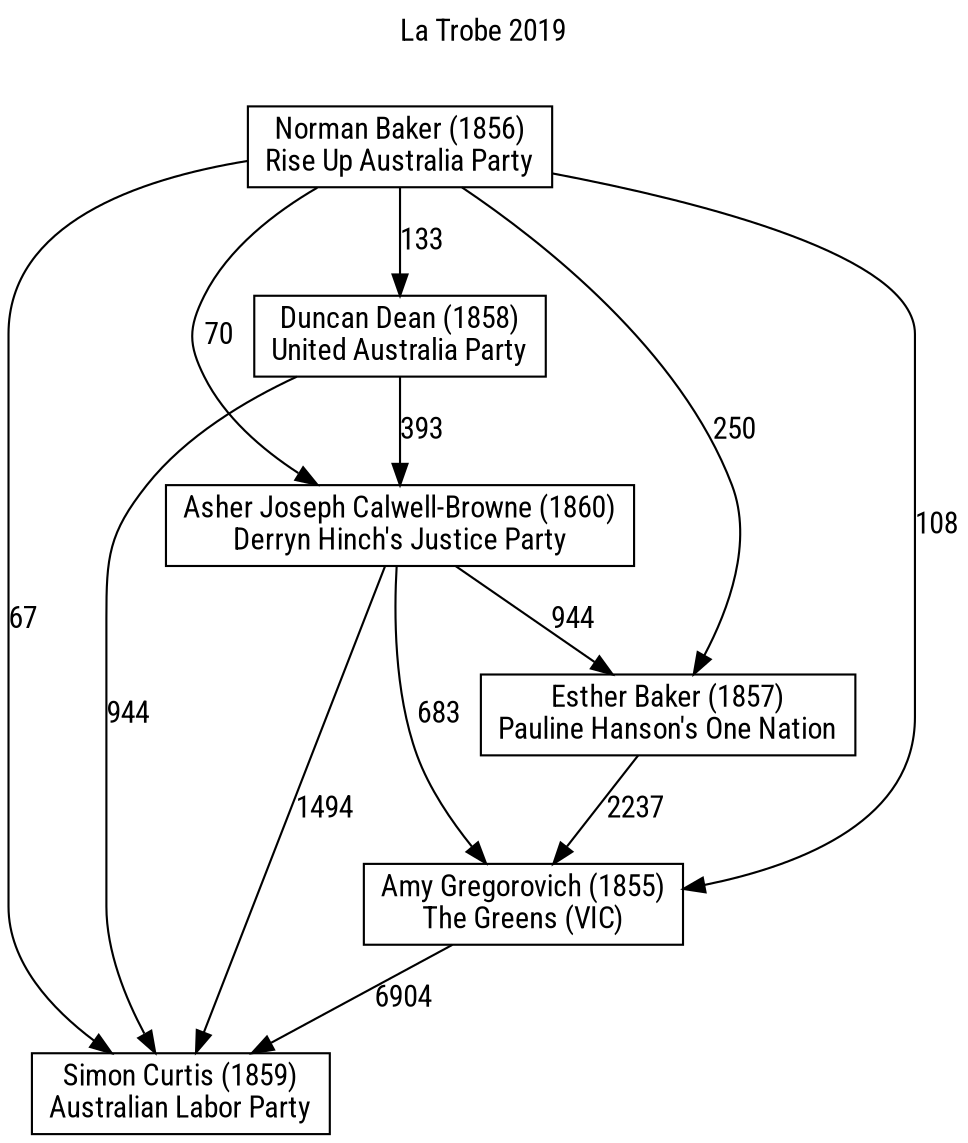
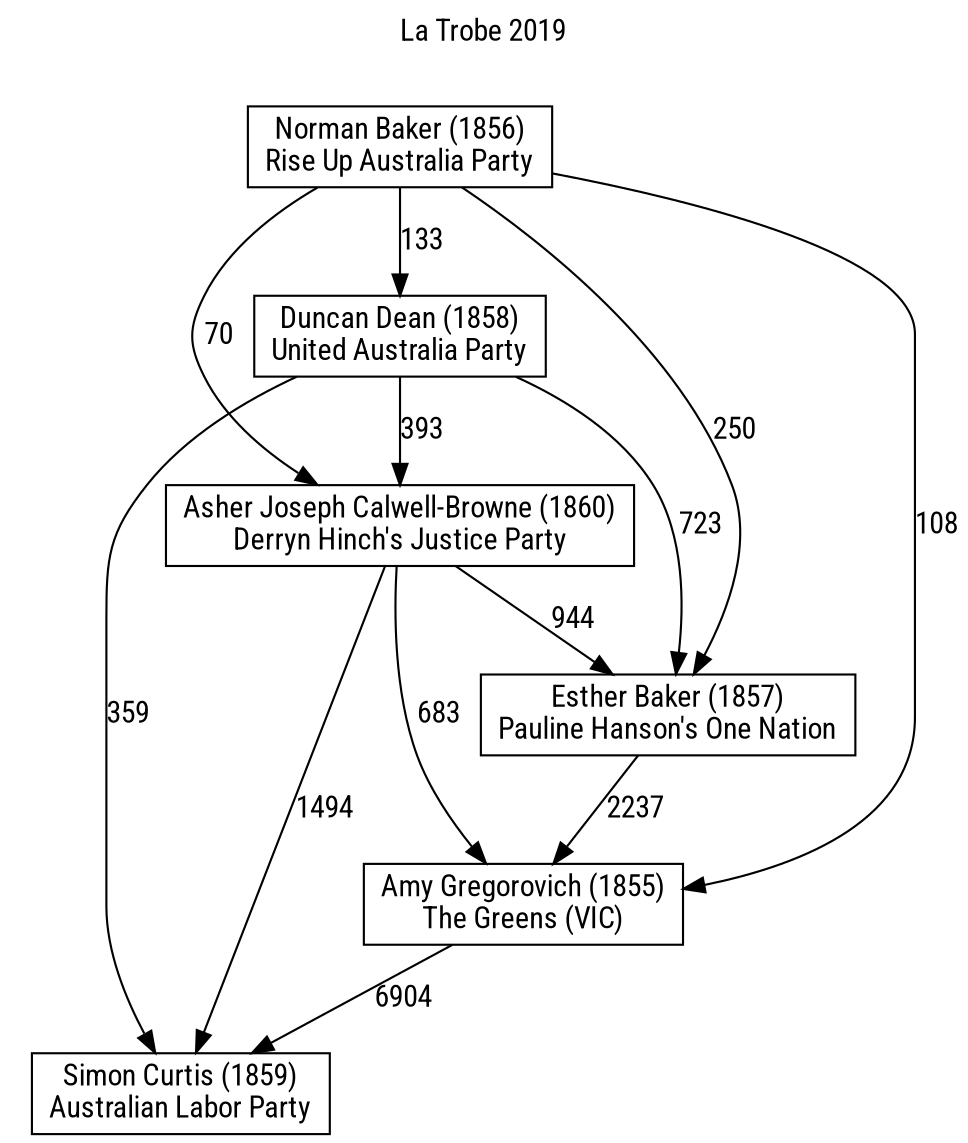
  digraph {
    fontname="Roboto Condensed"
    label="La Trobe 2019"
    labelloc=t
    mclimit=10
    node [fontname="Roboto Condensed" shape=box]
    edge [fontname="Roboto Condensed"]
    n1 [label="Amy Gregorovich (1855)\nThe Greens (VIC)"]
    n2 [label="Simon Curtis (1859)\nAustralian Labor Party"]
    n3 [label="Asher Joseph Calwell-Browne (1860)\nDerryn Hinch's Justice Party"]
    n4 [label="Esther Baker (1857)\nPauline Hanson's One Nation"]
    n5 [label="Duncan Dean (1858)\nUnited Australia Party"]
    n6 [label="Norman Baker (1856)\nRise Up Australia Party"]
    n1 -> n2 [label=6904]
    n3 -> n1 [label=683]
    n3 -> n2 [label=1494]
    n3 -> n4 [label=944]
    n4 -> n1 [label=2237]
-   n5 -> n2 [label=944]
+   n5 -> n2 [label=359]
    n5 -> n3 [label=393]
+   n5 -> n4 [label=723]
    n6 -> n1 [label=108]
-   n6 -> n2 [label=67]
    n6 -> n3 [label=70]
    n6 -> n4 [label=250]
    n6 -> n5 [label=133]
  }
